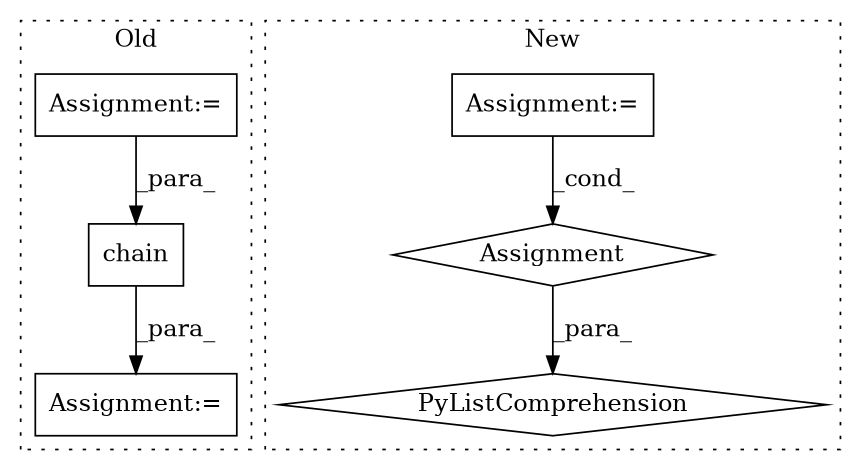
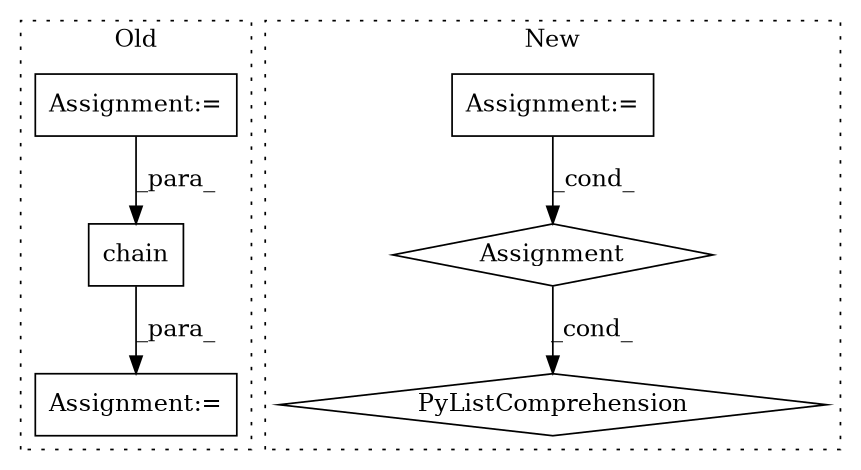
  digraph {
    node [a=7 l=29 s=2701 shape=box]
    n1 [a=32 l="6,1" label=chain s="1812,1829"]
    n2 [l=1 label="Assignment:=" s=1801]
    n3 [l=11 label="Assignment:=" s=1441]
    n4 [a=113 label=Assignment shape=diamond]
    n5 [label="Assignment:="]
    n6 [a=109 l=114 label=PyListComprehension s=2624 shape=diamond]
    subgraph cluster_1 {
      label=Old
      style=dotted
      n1
      n2
      n3
    }
    subgraph cluster_2 {
      label=New
      style=dotted
      n4
      n5
      n6
    }
    n1 -> n2 [label=_para_]
    n3 -> n1 [label=_para_]
-   n4 -> n6 [label=_para_]
+   n4 -> n6 [label=_cond_]
    n5 -> n4 [label=_cond_]
  }
